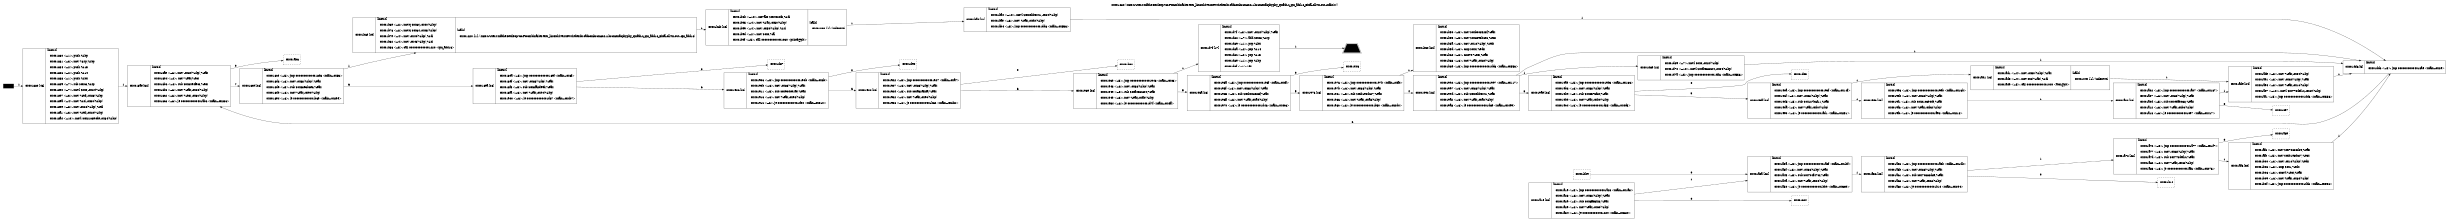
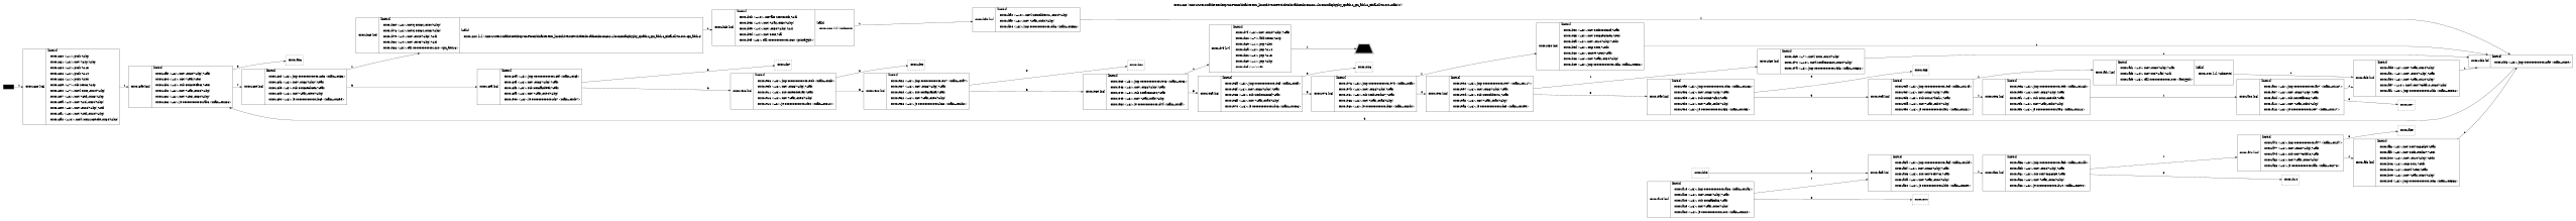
  digraph {
    label="0x401880 (/mnt/c/Users/mathe/Desktop/tcc/POCII/binaries/extr_linuxdriversnetwirelessbroadcombrcm80211brcmsmacphyphy_qmath.c_qm_add16_Final-ollvm.out::main(0))"
    labelloc=t
    rankdir=LR
    node [shape=record]
    Entry [fillcolor=black height=0.3 shape=box style=filled width=0.3]
    n2 [label="{\n     0x401880 [46]\l\n     | [instrs]\l\n     &nbsp;&nbsp;0x401880 \<+1\>: push %rbp\l\n     &nbsp;&nbsp;0x401881 \<+3\>: mov %rsp,%rbp\l\n     &nbsp;&nbsp;0x401884 \<+2\>: push %r15\l\n     &nbsp;&nbsp;0x401886 \<+2\>: push %r14\l\n     &nbsp;&nbsp;0x401888 \<+1\>: push %rbx\l\n     &nbsp;&nbsp;0x401889 \<+7\>: sub $0xc8,%rsp\l\n     &nbsp;&nbsp;0x401890 \<+7\>: movl $0x0,-0x24(%rbp)\l\n     &nbsp;&nbsp;0x401897 \<+3\>: mov %edi,-0x28(%rbp)\l\n     &nbsp;&nbsp;0x40189a \<+4\>: mov %rsi,-0x30(%rbp)\l\n     &nbsp;&nbsp;0x40189e \<+3\>: mov -0x28(%rbp),%edi\l\n     &nbsp;&nbsp;0x4018a1 \<+3\>: mov %edi,-0x20(%rbp)\l\n     &nbsp;&nbsp;0x4018a4 \<+10\>: movl $0x21c3e4de,-0x84(%rbp)\l\n  }"]
    n3 [label="{\n     0x4018ae [32]\l\n     | [instrs]\l\n     &nbsp;&nbsp;0x4018ae \<+6\>: mov -0x84(%rbp),%eax\l\n     &nbsp;&nbsp;0x4018b4 \<+2\>: mov %eax,%ecx\l\n     &nbsp;&nbsp;0x4018b6 \<+6\>: sub $0x84e4fec3,%ecx\l\n     &nbsp;&nbsp;0x4018bc \<+6\>: mov %eax,-0x88(%rbp)\l\n     &nbsp;&nbsp;0x4018c2 \<+6\>: mov %ecx,-0x8c(%rbp)\l\n     &nbsp;&nbsp;0x4018c8 \<+6\>: je 0000000000401ab6 \<main+0x236\>\l\n  }"]
    n4 [label="{\n     0x401ab6\l\n  }" style=dashed]
    n5 [label="{\n     0x4018ce [28]\l\n     | [instrs]\l\n     &nbsp;&nbsp;0x4018ce \<+5\>: jmp 00000000004018d3 \<main+0x53\>\l\n     &nbsp;&nbsp;0x4018d3 \<+6\>: mov -0x88(%rbp),%eax\l\n     &nbsp;&nbsp;0x4018d9 \<+5\>: sub $0x8893b6e6,%eax\l\n     &nbsp;&nbsp;0x4018de \<+6\>: mov %eax,-0x90(%rbp)\l\n     &nbsp;&nbsp;0x4018e4 \<+6\>: je 0000000000401b6e \<main+0x2ee\>\l\n  }"]
    n6 [label="{\n     0x401b6e [29]\l\n     | [instrs]\l\n     &nbsp;&nbsp;0x401b6e \<+8\>: movq $0x64,-0x40(%rbp)\l\n     &nbsp;&nbsp;0x401b76 \<+8\>: movq $0x64,-0x48(%rbp)\l\n     &nbsp;&nbsp;0x401b7e \<+4\>: mov -0x40(%rbp),%rdi\l\n     &nbsp;&nbsp;0x401b82 \<+4\>: mov -0x48(%rbp),%rsi\l\n     &nbsp;&nbsp;0x401b86 \<+5\>: call 0000000000401220 \<qm_add16\>\l\n     | [calls]\l\n     &nbsp;&nbsp;0x401220 \{1\} (/mnt/c/Users/mathe/Desktop/tcc/POCII/binaries/extr_linuxdriversnetwirelessbroadcombrcm80211brcmsmacphyphy_qmath.c_qm_add16_Final-ollvm.out::qm_add16)\l\n  }"]
    n7 [label="{\n     0x4018ea [28]\l\n     | [instrs]\l\n     &nbsp;&nbsp;0x4018ea \<+5\>: jmp 00000000004018ef \<main+0x6f\>\l\n     &nbsp;&nbsp;0x4018ef \<+6\>: mov -0x88(%rbp),%eax\l\n     &nbsp;&nbsp;0x4018f5 \<+5\>: sub $0x8fa2d99b,%eax\l\n     &nbsp;&nbsp;0x4018fa \<+6\>: mov %eax,-0x94(%rbp)\l\n     &nbsp;&nbsp;0x401900 \<+6\>: je 0000000000401d37 \<main+0x4b7\>\l\n  }"]
    n8 [label="{\n     0x401b8b [25]\l\n     | [instrs]\l\n     &nbsp;&nbsp;0x401b8b \<+10\>: movabs $0x4020f2,%rdi\l\n     &nbsp;&nbsp;0x401b95 \<+4\>: mov %rax,-0x50(%rbp)\l\n     &nbsp;&nbsp;0x401b99 \<+4\>: mov -0x50(%rbp),%rsi\l\n     &nbsp;&nbsp;0x401b9d \<+2\>: mov $0x0,%al\l\n     &nbsp;&nbsp;0x401b9f \<+5\>: call 0000000000401030 \<printf@plt\>\l\n     | [calls]\l\n     &nbsp;&nbsp;0x401030 \{1\} (unknown)\l\n  }"]
    n9 [label="{\n     0x401d37\l\n  }" style=dashed]
    n10 [label="{\n     0x401906 [28]\l\n     | [instrs]\l\n     &nbsp;&nbsp;0x401906 \<+5\>: jmp 000000000040190b \<main+0x8b\>\l\n     &nbsp;&nbsp;0x40190b \<+6\>: mov -0x88(%rbp),%eax\l\n     &nbsp;&nbsp;0x401911 \<+5\>: sub $0x90dc91ae,%eax\l\n     &nbsp;&nbsp;0x401916 \<+6\>: mov %eax,-0x98(%rbp)\l\n     &nbsp;&nbsp;0x40191c \<+6\>: je 0000000000401d90 \<main+0x510\>\l\n  }"]
    Exit [fillcolor=black height=0.3 peripheries=2 shape=trapezium style=filled width=0.3]
    n12 [label="{\n     0x401ba4 [21]\l\n     | [instrs]\l\n     &nbsp;&nbsp;0x401ba4 \<+10\>: movl $0xc9bb5041,-0x84(%rbp)\l\n     &nbsp;&nbsp;0x401bae \<+6\>: mov %eax,-0xd0(%rbp)\l\n     &nbsp;&nbsp;0x401bb4 \<+5\>: jmp 0000000000401dd6 \<main+0x556\>\l\n  }"]
    n13 [label="{\n     0x401d90\l\n  }" style=dashed]
    n14 [label="{\n     0x401922 [28]\l\n     | [instrs]\l\n     &nbsp;&nbsp;0x401922 \<+5\>: jmp 0000000000401927 \<main+0xa7\>\l\n     &nbsp;&nbsp;0x401927 \<+6\>: mov -0x88(%rbp),%eax\l\n     &nbsp;&nbsp;0x40192d \<+5\>: sub $0xa32af2fa,%eax\l\n     &nbsp;&nbsp;0x401932 \<+6\>: mov %eax,-0x9c(%rbp)\l\n     &nbsp;&nbsp;0x401938 \<+6\>: je 0000000000401b32 \<main+0x2b2\>\l\n  }"]
    n15 [label="{\n     0x401dd6 [5]\l\n     | [instrs]\l\n     &nbsp;&nbsp;0x401dd6 \<+5\>: jmp 00000000004018ae \<main+0x2e\>\l\n  }"]
    n16 [label="{\n     0x401b32\l\n  }" style=dashed]
    n17 [label="{\n     0x40193e [28]\l\n     | [instrs]\l\n     &nbsp;&nbsp;0x40193e \<+5\>: jmp 0000000000401943 \<main+0xc3\>\l\n     &nbsp;&nbsp;0x401943 \<+6\>: mov -0x88(%rbp),%eax\l\n     &nbsp;&nbsp;0x401949 \<+5\>: sub $0xa458cc04,%eax\l\n     &nbsp;&nbsp;0x40194e \<+6\>: mov %eax,-0xa0(%rbp)\l\n     &nbsp;&nbsp;0x401954 \<+6\>: je 0000000000401d7f \<main+0x4ff\>\l\n  }"]
    n18 [label="{\n     0x401d7f [17]\l\n     | [instrs]\l\n     &nbsp;&nbsp;0x401d7f \<+3\>: mov -0x24(%rbp),%eax\l\n     &nbsp;&nbsp;0x401d82 \<+7\>: add $0xc8,%rsp\l\n     &nbsp;&nbsp;0x401d89 \<+1\>: pop %rbx\l\n     &nbsp;&nbsp;0x401d8a \<+2\>: pop %r14\l\n     &nbsp;&nbsp;0x401d8c \<+2\>: pop %r15\l\n     &nbsp;&nbsp;0x401d8e \<+1\>: pop %rbp\l\n     &nbsp;&nbsp;0x401d8f \<+1\>: ret\l\n  }"]
    n19 [label="{\n     0x40195a [28]\l\n     | [instrs]\l\n     &nbsp;&nbsp;0x40195a \<+5\>: jmp 000000000040195f \<main+0xdf\>\l\n     &nbsp;&nbsp;0x40195f \<+6\>: mov -0x88(%rbp),%eax\l\n     &nbsp;&nbsp;0x401965 \<+5\>: sub $0xb008523f,%eax\l\n     &nbsp;&nbsp;0x40196a \<+6\>: mov %eax,-0xa4(%rbp)\l\n     &nbsp;&nbsp;0x401970 \<+6\>: je 0000000000401d46 \<main+0x4c6\>\l\n  }"]
    n20 [label="{\n     0x401a8e\l\n  }" style=dashed]
    n21 [label="{\n     0x401d46\l\n  }" style=dashed]
    n22 [label="{\n     0x401976 [28]\l\n     | [instrs]\l\n     &nbsp;&nbsp;0x401976 \<+5\>: jmp 000000000040197b \<main+0xfb\>\l\n     &nbsp;&nbsp;0x40197b \<+6\>: mov -0x88(%rbp),%eax\l\n     &nbsp;&nbsp;0x401981 \<+5\>: sub $0xb1e8dc27,%eax\l\n     &nbsp;&nbsp;0x401986 \<+6\>: mov %eax,-0xa8(%rbp)\l\n     &nbsp;&nbsp;0x40198c \<+6\>: je 0000000000401b50 \<main+0x2d0\>\l\n  }"]
    n23 [label="{\n     0x401af6 [30]\l\n     | [instrs]\l\n     &nbsp;&nbsp;0x401af6 \<+5\>: mov $0x70886d89,%eax\l\n     &nbsp;&nbsp;0x401afb \<+5\>: mov $0xb1e8dc27,%ecx\l\n     &nbsp;&nbsp;0x401b00 \<+3\>: mov -0x1c(%rbp),%edx\l\n     &nbsp;&nbsp;0x401b03 \<+3\>: cmp $0x1,%edx\l\n     &nbsp;&nbsp;0x401b06 \<+3\>: cmovl %ecx,%eax\l\n     &nbsp;&nbsp;0x401b09 \<+6\>: mov %eax,-0x84(%rbp)\l\n     &nbsp;&nbsp;0x401b0f \<+5\>: jmp 0000000000401dd6 \<main+0x556\>\l\n  }"]
    n24 [label="{\n     0x401b50 [30]\l\n     | [instrs]\l\n     &nbsp;&nbsp;0x401b50 \<+5\>: mov $0xb008523f,%eax\l\n     &nbsp;&nbsp;0x401b55 \<+5\>: mov $0x8893b6e6,%ecx\l\n     &nbsp;&nbsp;0x401b5a \<+3\>: mov -0x1c(%rbp),%edx\l\n     &nbsp;&nbsp;0x401b5d \<+3\>: cmp $0x0,%edx\l\n     &nbsp;&nbsp;0x401b60 \<+3\>: cmove %ecx,%eax\l\n     &nbsp;&nbsp;0x401b63 \<+6\>: mov %eax,-0x84(%rbp)\l\n     &nbsp;&nbsp;0x401b69 \<+5\>: jmp 0000000000401dd6 \<main+0x556\>\l\n  }"]
    n25 [label="{\n     0x401992 [28]\l\n     | [instrs]\l\n     &nbsp;&nbsp;0x401992 \<+5\>: jmp 0000000000401997 \<main+0x117\>\l\n     &nbsp;&nbsp;0x401997 \<+6\>: mov -0x88(%rbp),%eax\l\n     &nbsp;&nbsp;0x40199d \<+5\>: sub $0xc9bb5041,%eax\l\n     &nbsp;&nbsp;0x4019a2 \<+6\>: mov %eax,-0xac(%rbp)\l\n     &nbsp;&nbsp;0x4019a8 \<+6\>: je 0000000000401d69 \<main+0x4e9\>\l\n  }"]
    n26 [label="{\n     0x401a72 [28]\l\n     | [instrs]\l\n     &nbsp;&nbsp;0x401a72 \<+5\>: jmp 0000000000401a77 \<main+0x1f7\>\l\n     &nbsp;&nbsp;0x401a77 \<+6\>: mov -0x88(%rbp),%eax\l\n     &nbsp;&nbsp;0x401a7d \<+5\>: sub $0x773def1c,%eax\l\n     &nbsp;&nbsp;0x401a82 \<+6\>: mov %eax,-0xcc(%rbp)\l\n     &nbsp;&nbsp;0x401a88 \<+6\>: je 0000000000401af6 \<main+0x276\>\l\n  }"]
    n27 [label="{\n     0x401d69 [22]\l\n     | [instrs]\l\n     &nbsp;&nbsp;0x401d69 \<+7\>: movl $0x0,-0x24(%rbp)\l\n     &nbsp;&nbsp;0x401d70 \<+10\>: movl $0xa458cc04,-0x84(%rbp)\l\n     &nbsp;&nbsp;0x401d7a \<+5\>: jmp 0000000000401dd6 \<main+0x556\>\l\n  }"]
    n28 [label="{\n     0x4019ae [28]\l\n     | [instrs]\l\n     &nbsp;&nbsp;0x4019ae \<+5\>: jmp 00000000004019b3 \<main+0x133\>\l\n     &nbsp;&nbsp;0x4019b3 \<+6\>: mov -0x88(%rbp),%eax\l\n     &nbsp;&nbsp;0x4019b9 \<+5\>: sub $0x8573f84,%eax\l\n     &nbsp;&nbsp;0x4019be \<+6\>: mov %eax,-0xb0(%rbp)\l\n     &nbsp;&nbsp;0x4019c4 \<+6\>: je 0000000000401d55 \<main+0x4d5\>\l\n  }"]
    n29 [label="{\n     0x401b14\l\n  }" style=dashed]
    n30 [label="{\n     0x401d55\l\n  }" style=dashed]
    n31 [label="{\n     0x4019ca [28]\l\n     | [instrs]\l\n     &nbsp;&nbsp;0x4019ca \<+5\>: jmp 00000000004019cf \<main+0x14f\>\l\n     &nbsp;&nbsp;0x4019cf \<+6\>: mov -0x88(%rbp),%eax\l\n     &nbsp;&nbsp;0x4019d5 \<+5\>: sub $0x127b6f11,%eax\l\n     &nbsp;&nbsp;0x4019da \<+6\>: mov %eax,-0xb4(%rbp)\l\n     &nbsp;&nbsp;0x4019e0 \<+6\>: je 0000000000401ad1 \<main+0x251\>\l\n  }"]
    n32 [label="{\n     0x401a56 [28]\l\n     | [instrs]\l\n     &nbsp;&nbsp;0x401a56 \<+5\>: jmp 0000000000401a5b \<main+0x1db\>\l\n     &nbsp;&nbsp;0x401a5b \<+6\>: mov -0x88(%rbp),%eax\l\n     &nbsp;&nbsp;0x401a61 \<+5\>: sub $0x70886d89,%eax\l\n     &nbsp;&nbsp;0x401a66 \<+6\>: mov %eax,-0xc8(%rbp)\l\n     &nbsp;&nbsp;0x401a6c \<+6\>: je 0000000000401b14 \<main+0x294\>\l\n  }"]
    n33 [label="{\n     0x401ad1 [13]\l\n     | [instrs]\l\n     &nbsp;&nbsp;0x401ad1 \<+4\>: mov -0x30(%rbp),%rax\l\n     &nbsp;&nbsp;0x401ad5 \<+4\>: mov 0x8(%rax),%rdi\l\n     &nbsp;&nbsp;0x401ad9 \<+5\>: call 0000000000401040 \<atoi@plt\>\l\n     | [calls]\l\n     &nbsp;&nbsp;0x401040 \{1\} (unknown)\l\n  }"]
    n34 [label="{\n     0x4019e6 [28]\l\n     | [instrs]\l\n     &nbsp;&nbsp;0x4019e6 \<+5\>: jmp 00000000004019eb \<main+0x16b\>\l\n     &nbsp;&nbsp;0x4019eb \<+6\>: mov -0x88(%rbp),%eax\l\n     &nbsp;&nbsp;0x4019f1 \<+5\>: sub $0x21c3e4de,%eax\l\n     &nbsp;&nbsp;0x4019f6 \<+6\>: mov %eax,-0xb8(%rbp)\l\n     &nbsp;&nbsp;0x4019fc \<+6\>: je 0000000000401a98 \<main+0x218\>\l\n  }"]
    n35 [label="{\n     0x401bb9\l\n  }" style=dashed]
    n36 [label="{\n     0x401a3a [28]\l\n     | [instrs]\l\n     &nbsp;&nbsp;0x401a3a \<+5\>: jmp 0000000000401a3f \<main+0x1bf\>\l\n     &nbsp;&nbsp;0x401a3f \<+6\>: mov -0x88(%rbp),%eax\l\n     &nbsp;&nbsp;0x401a45 \<+5\>: sub $0x704f47c2,%eax\l\n     &nbsp;&nbsp;0x401a4a \<+6\>: mov %eax,-0xc4(%rbp)\l\n     &nbsp;&nbsp;0x401a50 \<+6\>: je 0000000000401bb9 \<main+0x339\>\l\n  }"]
    n37 [label="{\n     0x401ade [24]\l\n     | [instrs]\l\n     &nbsp;&nbsp;0x401ade \<+3\>: mov %eax,-0x34(%rbp)\l\n     &nbsp;&nbsp;0x401ae1 \<+3\>: mov -0x34(%rbp),%eax\l\n     &nbsp;&nbsp;0x401ae4 \<+3\>: mov %eax,-0x1c(%rbp)\l\n     &nbsp;&nbsp;0x401ae7 \<+10\>: movl $0x773def1c,-0x84(%rbp)\l\n     &nbsp;&nbsp;0x401af1 \<+5\>: jmp 0000000000401dd6 \<main+0x556\>\l\n  }"]
    n38 [label="{\n     0x401a02 [28]\l\n     | [instrs]\l\n     &nbsp;&nbsp;0x401a02 \<+5\>: jmp 0000000000401a07 \<main+0x187\>\l\n     &nbsp;&nbsp;0x401a07 \<+6\>: mov -0x88(%rbp),%eax\l\n     &nbsp;&nbsp;0x401a0d \<+5\>: sub $0x49ff0088,%eax\l\n     &nbsp;&nbsp;0x401a12 \<+6\>: mov %eax,-0xbc(%rbp)\l\n     &nbsp;&nbsp;0x401a18 \<+6\>: je 0000000000401c97 \<main+0x417\>\l\n  }"]
    n39 [label="{\n     0x401c97\l\n  }" style=dashed]
    n40 [label="{\n     0x401c04\l\n  }" style=dashed]
    n41 [label="{\n     0x401a1e [28]\l\n     | [instrs]\l\n     &nbsp;&nbsp;0x401a1e \<+5\>: jmp 0000000000401a23 \<main+0x1a3\>\l\n     &nbsp;&nbsp;0x401a23 \<+6\>: mov -0x88(%rbp),%eax\l\n     &nbsp;&nbsp;0x401a29 \<+5\>: sub $0x6ff53f23,%eax\l\n     &nbsp;&nbsp;0x401a2e \<+6\>: mov %eax,-0xc0(%rbp)\l\n     &nbsp;&nbsp;0x401a34 \<+6\>: je 0000000000401c04 \<main+0x384\>\l\n  }"]
    Entry -> n2 [label=" 1"]
    n2 -> n3 [label=" 1"]
    n3 -> n4 [label=" 0"]
    n3 -> n5 [label=" 7"]
    n5 -> n6 [label=" 1"]
    n5 -> n7 [label=" 6"]
    n6 -> n8 [label=" 1"]
    n7 -> n9 [label=" 0"]
    n7 -> n10 [label=" 6"]
    n8 -> n12 [label=" 1"]
    n10 -> n13 [label=" 0"]
    n10 -> n14 [label=" 6"]
    n12 -> n15 [label=" 1"]
    n14 -> n16 [label=" 0"]
    n14 -> n17 [label=" 6"]
    n15 -> n3 [label=" 6"]
    n17 -> n18 [label=" 1"]
    n17 -> n19 [label=" 5"]
    n18 -> Exit [label=" 1"]
    n19 -> n21 [label=" 0"]
    n19 -> n22 [label=" 5"]
    n22 -> n24 [label=" 1"]
    n22 -> n25 [label=" 4"]
    n23 -> n15 [label=" 1"]
-   n25 -> n15 [label=" 1"]
+   n24 -> n15 [label=" 1"]
    n25 -> n27 [label=" 1"]
    n25 -> n28 [label=" 3"]
    n26 -> n20 [label=" 0"]
    n26 -> n23 [label=" 1"]
    n27 -> n15 [label=" 1"]
    n28 -> n30 [label=" 0"]
    n28 -> n31 [label=" 3"]
    n31 -> n33 [label=" 1"]
    n31 -> n34 [label=" 1"]
    n32 -> n26 [label=" 1"]
    n32 -> n29 [label=" 0"]
    n33 -> n37 [label=" 1"]
    n34 -> n38 [label=" 1"]
    n35 -> n36 [label=" 0"]
    n36 -> n32 [label=" 1"]
    n37 -> n15 [label=" 1"]
    n38 -> n37 [label=" 1"]
    n38 -> n39 [label=" 0"]
    n41 -> n36 [label=" 1"]
    n41 -> n40 [label=" 0"]
  }
